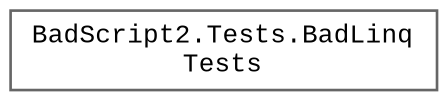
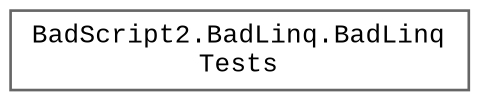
  digraph {
    rankdir=LR
    fontname="Liberation Mono"
-   n1 [color=grey40 fillcolor=white fontname="Liberation Mono" fontsize=10 height=0.2 label="BadScript2.Tests.BadLinq\lTests" shape=box style=filled width=0.4]
+   n1 [color=grey40 fillcolor=white fontname="Liberation Mono" fontsize=10 height=0.2 label="BadScript2.BadLinq.BadLinq\lTests" shape=box style=filled width=0.4]
  }
